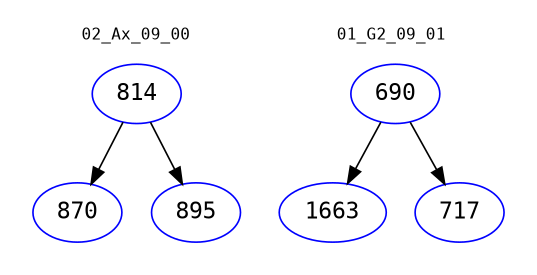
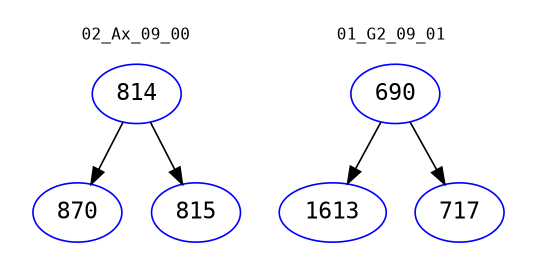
  digraph {
    fontname="DejaVu Sans Mono"
    node [color=blue fontname="DejaVu Sans Mono"]
    edge [color=black fontname="DejaVu Sans Mono"]
    n1 [label=814]
    n2 [label=870]
-   n3 [label=895]
+   n3 [label=815]
    n4 [label=690]
-   n5 [label=1663]
+   n5 [label=1613]
    n6 [label=717]
    subgraph cluster_1 {
      color=white
      fontsize=10
      label="02_Ax_09_00"
      n1
      n2
      n3
    }
    subgraph cluster_2 {
      color=white
      fontsize=10
      label="01_G2_09_01"
      n4
      n5
      n6
    }
    n1 -> n2
    n1 -> n3
    n4 -> n5
    n4 -> n6
  }
